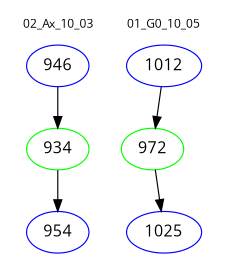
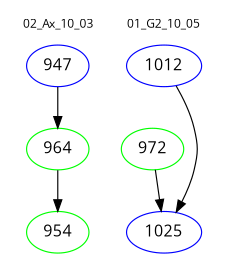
  digraph {
    fontname="Open Sans"
    node [color=blue fontname="Open Sans"]
    edge [color=black fontname="Open Sans"]
-   n1 [label=946]
-   n2 [color=green label=934]
-   n3 [label=954]
+   n1 [label=947]
+   n2 [color=green label=964]
+   n3 [color=green label=954]
    n4 [label=1012]
    n5 [color=green label=972]
    n6 [label=1025]
    subgraph cluster_1 {
      color=white
      fontsize=10
      label="02_Ax_10_03"
      n1
      n2
      n3
    }
    subgraph cluster_2 {
      color=white
      fontsize=10
-     label="01_G0_10_05"
+     label="01_G2_10_05"
      n4
      n5
      n6
    }
    n1 -> n2
    n2 -> n3
-   n4 -> n5
+   n4 -> n6
    n5 -> n6
  }
